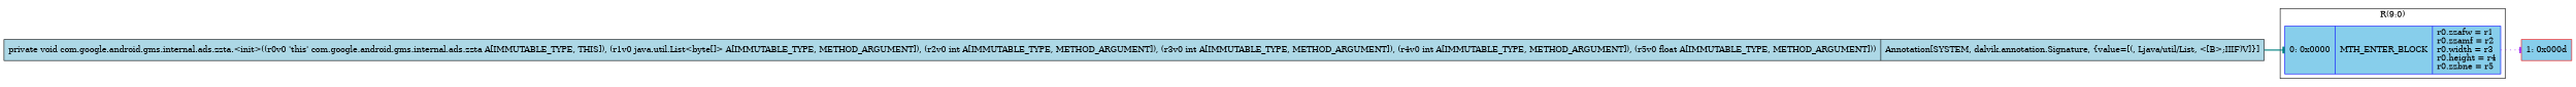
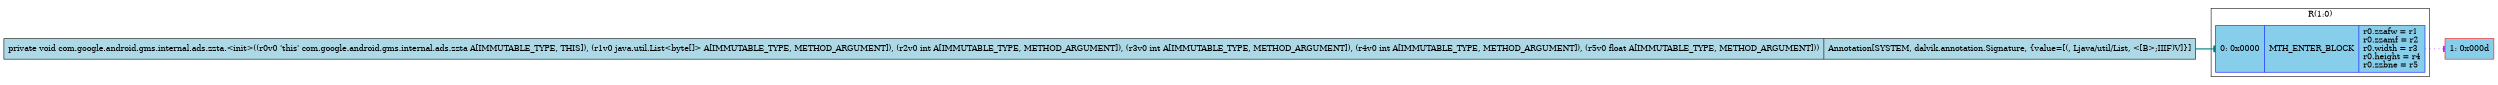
  digraph {
    rankdir=LR
    node [shape=record style=filled fillcolor=skyblue]
    edge [arrowhead=tee]
    n1 [color=blue label="{0\:\ 0x0000|MTH_ENTER_BLOCK\l|r0.zzafw = r1\lr0.zzamf = r2\lr0.width = r3\lr0.height = r4\lr0.zzbne = r5\l}"]
    n2 [color=red label="{1\:\ 0x000d}"]
    n3 [label="{private void com.google.android.gms.internal.ads.zzta.\<init\>((r0v0 'this' com.google.android.gms.internal.ads.zzta A[IMMUTABLE_TYPE, THIS]), (r1v0 java.util.List\<byte[]\> A[IMMUTABLE_TYPE, METHOD_ARGUMENT]), (r2v0 int A[IMMUTABLE_TYPE, METHOD_ARGUMENT]), (r3v0 int A[IMMUTABLE_TYPE, METHOD_ARGUMENT]), (r4v0 int A[IMMUTABLE_TYPE, METHOD_ARGUMENT]), (r5v0 float A[IMMUTABLE_TYPE, METHOD_ARGUMENT]))  | Annotation[SYSTEM, dalvik.annotation.Signature, \{value=[(, Ljava\/util\/List, \<[B\>;IIIF)V]\}]\l}" fillcolor=lightblue]
    subgraph cluster_1 {
-     label="R(9:0)"
+     label="R(1:0)"
      n1
    }
    n1 -> n2 [color=purple style=dotted]
    n3 -> n1 [color=teal style=bold]
  }
